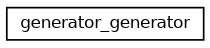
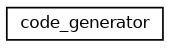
  digraph {
    rankdir=LR
-   n1 [color=black fillcolor=white fontname=Helvetica fontsize=10 height=0.2 label=generator_generator shape=record style=filled width=0.4]
+   n1 [color=black fillcolor=white fontname=Helvetica fontsize=10 height=0.2 label=code_generator shape=record style=filled width=0.4]
  }
